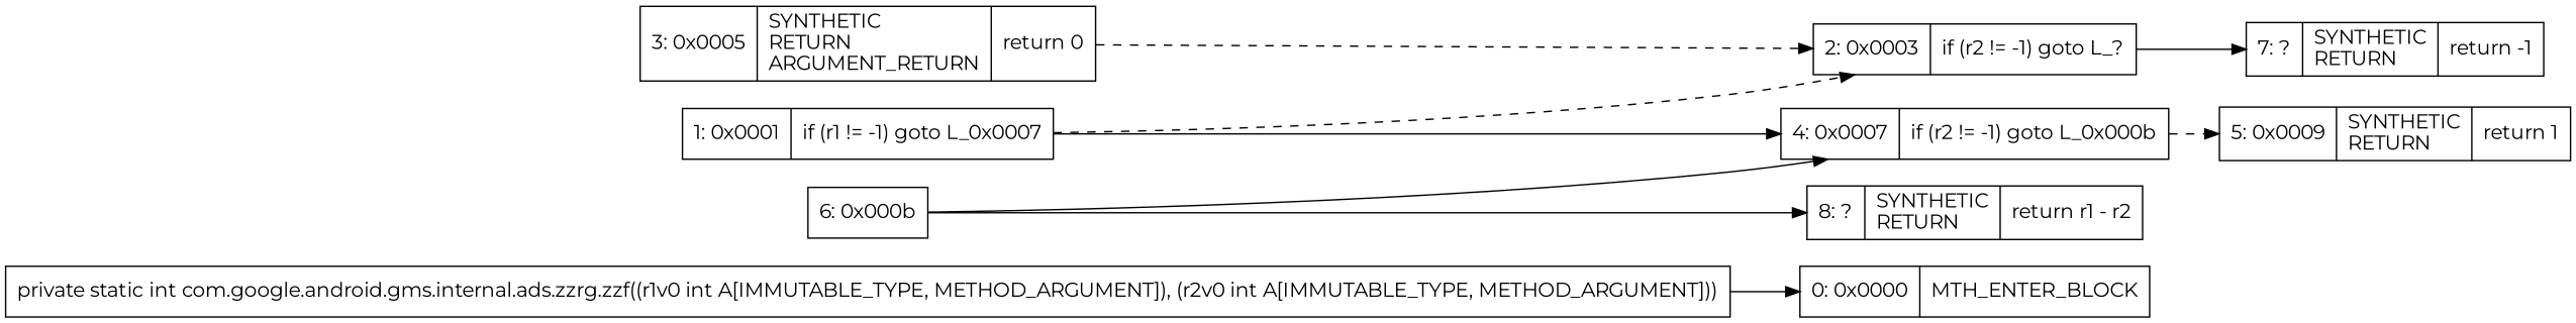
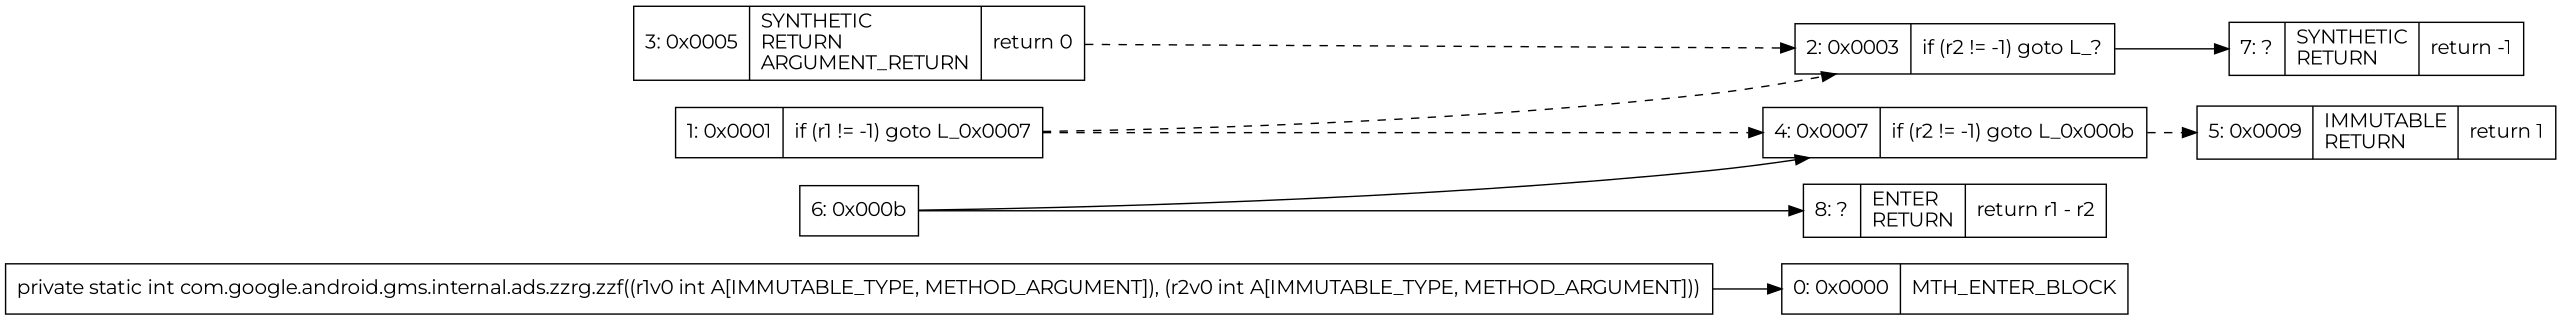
  digraph {
    fontname=Montserrat
    rankdir=LR
    node [fontname=Montserrat shape=record]
    edge [fontname=Montserrat]
    n1 [label="{0\:\ 0x0000|MTH_ENTER_BLOCK\l}"]
    n2 [label="{1\:\ 0x0001|if (r1 != \-1) goto L_0x0007\l}"]
    n3 [label="{2\:\ 0x0003|if (r2 != \-1) goto L_?\l}"]
    n4 [label="{4\:\ 0x0007|if (r2 != \-1) goto L_0x000b\l}"]
    n5 [label="{7\:\ ?|SYNTHETIC\lRETURN\l|return \-1\l}"]
-   n6 [label="{5\:\ 0x0009|SYNTHETIC\lRETURN\l|return 1\l}"]
+   n6 [label="{5\:\ 0x0009|IMMUTABLE\lRETURN\l|return 1\l}"]
    n7 [label="{3\:\ 0x0005|SYNTHETIC\lRETURN\lARGUMENT_RETURN\l|return 0\l}"]
    n8 [label="{6\:\ 0x000b}"]
-   n9 [label="{8\:\ ?|SYNTHETIC\lRETURN\l|return r1 \- r2\l}"]
+   n9 [label="{8\:\ ?|ENTER\lRETURN\l|return r1 \- r2\l}"]
    n10 [label="{private static int com.google.android.gms.internal.ads.zzrg.zzf((r1v0 int A[IMMUTABLE_TYPE, METHOD_ARGUMENT]), (r2v0 int A[IMMUTABLE_TYPE, METHOD_ARGUMENT])) }"]
    n2 -> n3 [style=dashed]
-   n2 -> n4
+   n2 -> n4 [style=dashed]
    n3 -> n5
    n4 -> n6 [style=dashed]
    n7 -> n3 [style=dashed]
    n8 -> n4
    n8 -> n9
    n10 -> n1
  }
